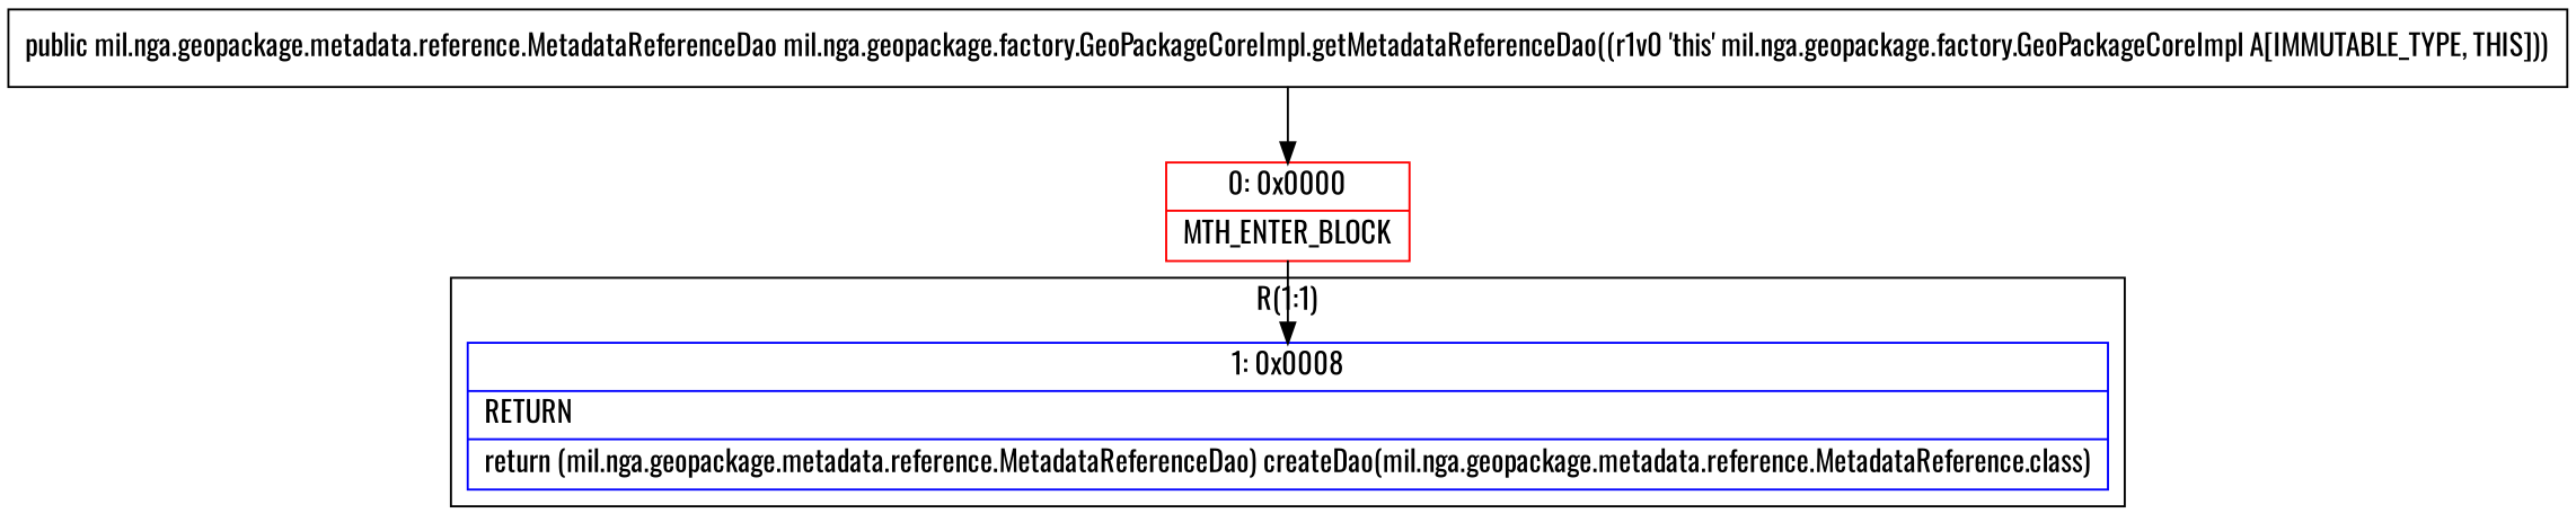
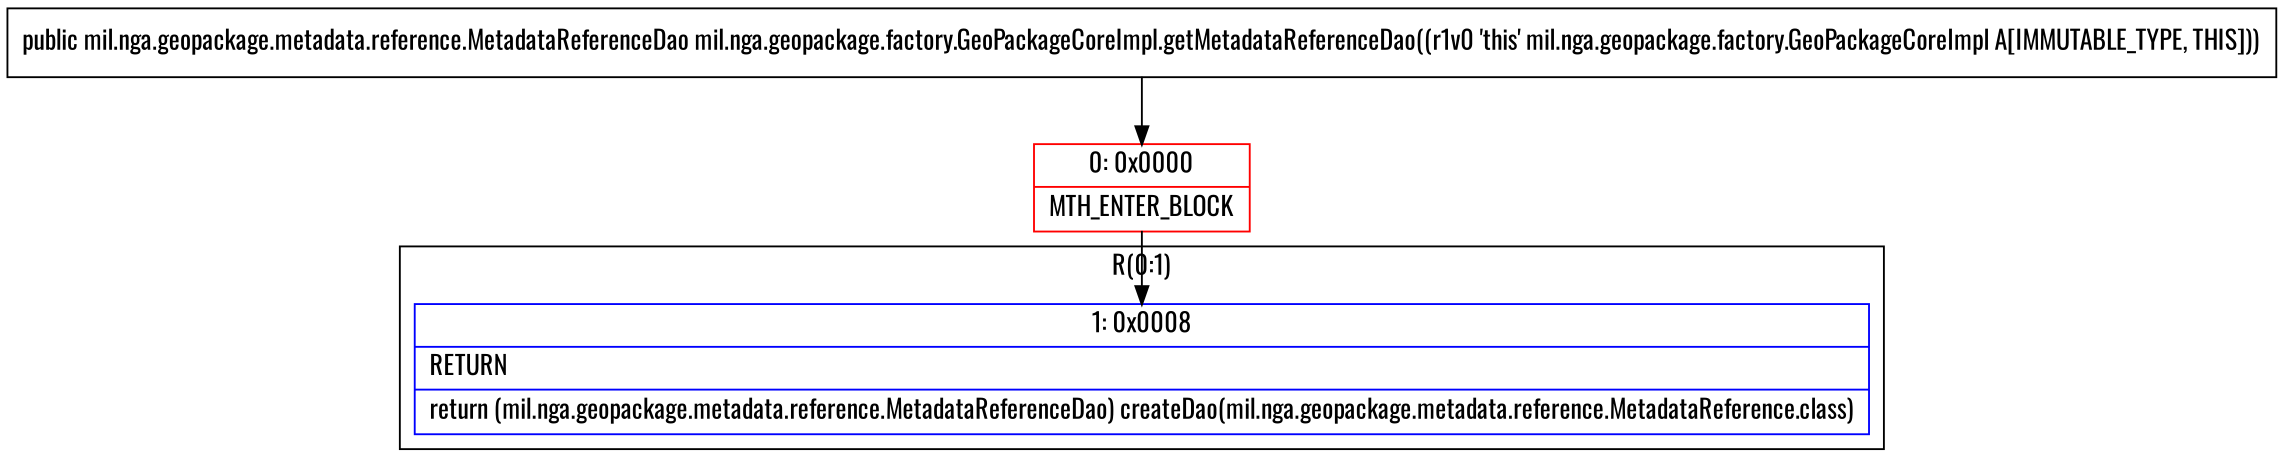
  digraph {
    fontname=Oswald
    node [shape=record fontname=Oswald]
    edge [fontname=Oswald]
    n1 [color=blue label="{1\:\ 0x0008|RETURN\l|return (mil.nga.geopackage.metadata.reference.MetadataReferenceDao) createDao(mil.nga.geopackage.metadata.reference.MetadataReference.class)\l}"]
    n2 [color=red label="{0\:\ 0x0000|MTH_ENTER_BLOCK\l}"]
    n3 [label="{public mil.nga.geopackage.metadata.reference.MetadataReferenceDao mil.nga.geopackage.factory.GeoPackageCoreImpl.getMetadataReferenceDao((r1v0 'this' mil.nga.geopackage.factory.GeoPackageCoreImpl A[IMMUTABLE_TYPE, THIS])) }"]
    subgraph cluster_1 {
-     label="R(1:1)"
+     label="R(0:1)"
      n1
    }
    n2 -> n1
    n3 -> n2
  }
